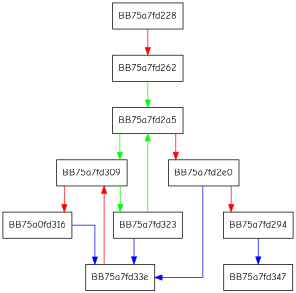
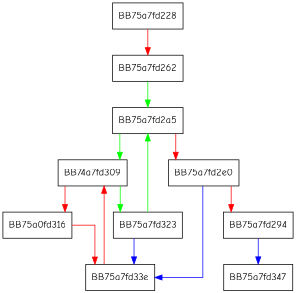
  digraph {
    fontname="Comic Neue"
    splines=ortho
    node [fontname="Comic Neue" shape=box]
    edge [color=red fontname="Comic Neue"]
    BB75a7fd228
    BB75a7fd262
    BB75a7fd2a5
-   BB75a7fd309
+   BB75a7fd309 [label=BB74a7fd309]
    BB75a7fd2e0
    BB75a7fd323
    n7 [label=BB75a0fd316]
    BB75a7fd294
    BB75a7fd33e
    BB75a7fd347
    BB75a7fd228 -> BB75a7fd262
    BB75a7fd262 -> BB75a7fd2a5 [color=green]
    BB75a7fd2a5 -> BB75a7fd309 [color=green]
    BB75a7fd2a5 -> BB75a7fd2e0
    BB75a7fd309 -> BB75a7fd323 [color=green]
    BB75a7fd309 -> n7
    BB75a7fd2e0 -> BB75a7fd294
    BB75a7fd2e0 -> BB75a7fd33e [color=blue]
    BB75a7fd323 -> BB75a7fd2a5 [color=green]
    BB75a7fd323 -> BB75a7fd33e [color=blue]
-   n7 -> BB75a7fd33e [color=blue]
+   n7 -> BB75a7fd33e
    BB75a7fd294 -> BB75a7fd347 [color=blue]
    BB75a7fd33e -> BB75a7fd309
  }
